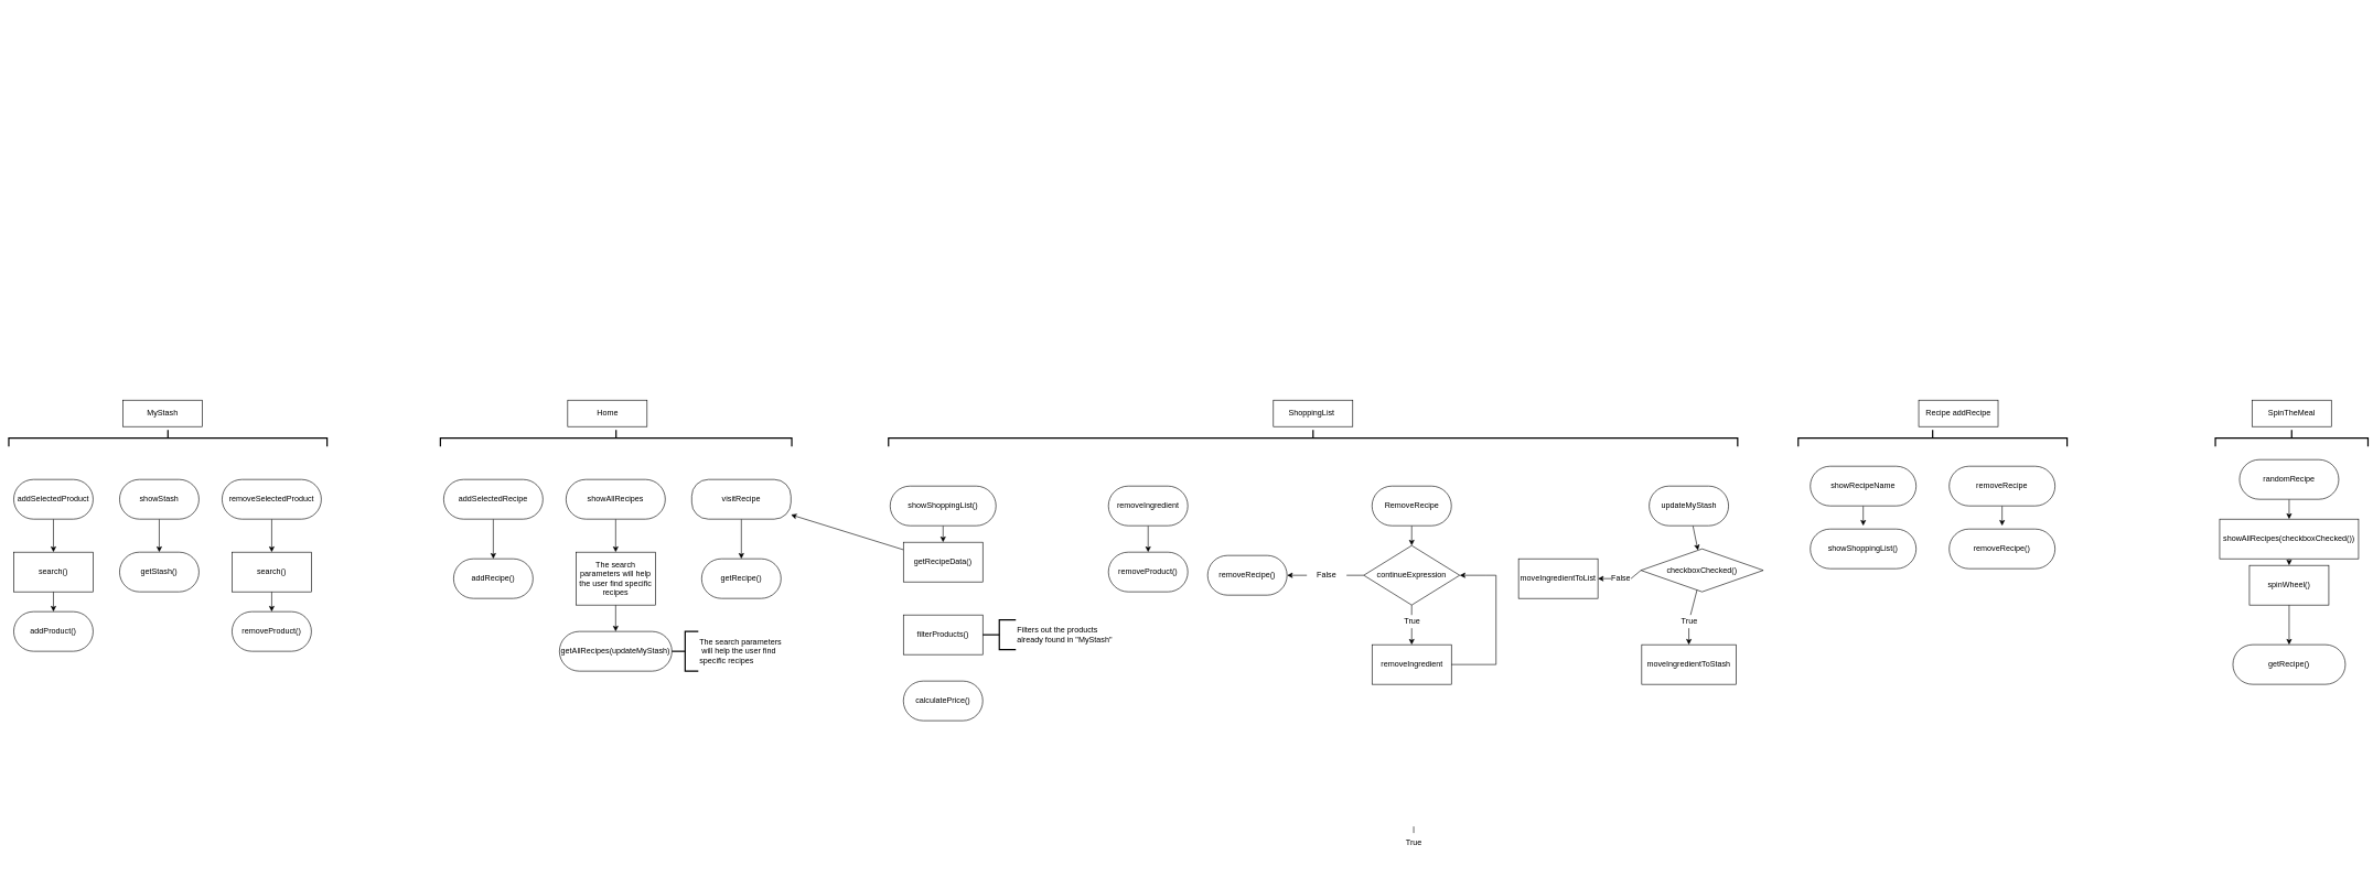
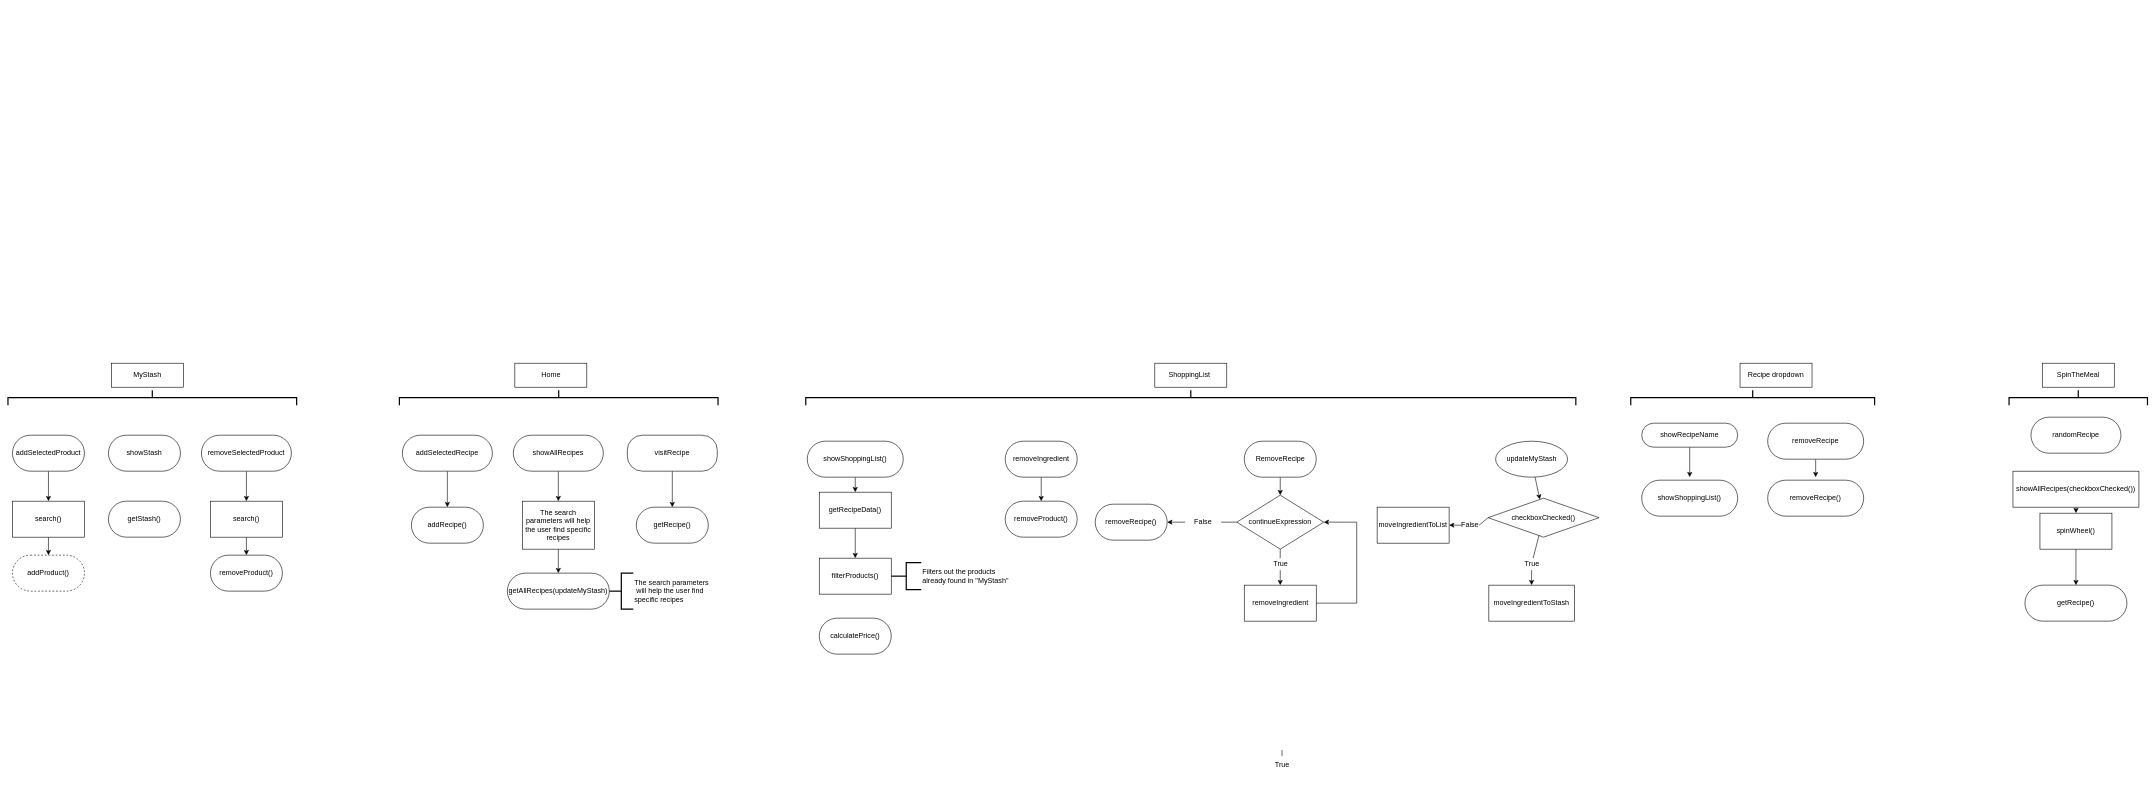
  <mxCell id="0" />
  <mxCell id="1" parent="0" />
  <mxCell id="2" value="MyStash" style="whiteSpace=wrap;html=1;" parent="1" vertex="1"><mxGeometry x="185" y="605" width="120" height="40" as="geometry" /></mxCell>
  <mxCell id="3" value="Home" style="whiteSpace=wrap;html=1;" vertex="1" parent="1"><mxGeometry x="857.5" y="605" width="120" height="40" as="geometry" /></mxCell>
  <mxCell id="4" value="ShoppingList&amp;nbsp;" style="whiteSpace=wrap;html=1;" vertex="1" parent="1"><mxGeometry x="1924.38" y="605" width="120" height="40" as="geometry" /></mxCell>
  <mxCell id="5" value="SpinTheMeal" style="whiteSpace=wrap;html=1;" vertex="1" parent="1"><mxGeometry x="3403.86" y="605" width="120" height="40" as="geometry" /></mxCell>
- <mxCell id="6" value="Recipe addRecipe" style="whiteSpace=wrap;html=1;" vertex="1" parent="1"><mxGeometry x="2900" y="605" width="120" height="40" as="geometry" /></mxCell>
+ <mxCell id="6" value="Recipe dropdown" style="whiteSpace=wrap;html=1;" vertex="1" parent="1"><mxGeometry x="2900" y="605" width="120" height="40" as="geometry" /></mxCell>
  <mxCell id="7" value="getStash()" style="whiteSpace=wrap;html=1;rounded=1;arcSize=50;" vertex="1" parent="1"><mxGeometry x="180" y="835" width="120" height="60" as="geometry" /></mxCell>
- <mxCell id="8" value="" style="edgeStyle=none;html=1;" edge="1" parent="1" source="9" target="7"><mxGeometry relative="1" as="geometry" /></mxCell>
  <mxCell id="9" value="showStash" style="whiteSpace=wrap;html=1;rounded=1;direction=south;arcSize=50;" vertex="1" parent="1"><mxGeometry x="180" y="725" width="120" height="60" as="geometry" /></mxCell>
  <mxCell id="10" value="" style="edgeStyle=none;html=1;" edge="1" parent="1" source="11" target="18"><mxGeometry relative="1" as="geometry" /></mxCell>
  <mxCell id="11" value="removeSelectedProduct" style="whiteSpace=wrap;html=1;rounded=1;direction=south;arcSize=50;" vertex="1" parent="1"><mxGeometry x="335" y="725" width="150" height="60" as="geometry" /></mxCell>
  <mxCell id="12" value="" style="edgeStyle=none;html=1;" edge="1" parent="1" source="13" target="15"><mxGeometry relative="1" as="geometry" /></mxCell>
  <mxCell id="13" value="addSelectedProduct" style="whiteSpace=wrap;html=1;rounded=1;direction=south;arcSize=50;" vertex="1" parent="1"><mxGeometry x="20" y="725" width="120" height="60" as="geometry" /></mxCell>
  <mxCell id="14" value="" style="edgeStyle=none;html=1;" edge="1" parent="1" source="15" target="16"><mxGeometry relative="1" as="geometry" /></mxCell>
  <mxCell id="15" value="search()" style="whiteSpace=wrap;html=1;" vertex="1" parent="1"><mxGeometry x="20" y="835" width="120" height="60" as="geometry" /></mxCell>
- <mxCell id="16" value="addProduct()" style="whiteSpace=wrap;html=1;rounded=1;arcSize=50;" vertex="1" parent="1"><mxGeometry x="20" y="925" width="120" height="60" as="geometry" /></mxCell>
+ <mxCell id="16" value="addProduct()" style="whiteSpace=wrap;html=1;rounded=1;arcSize=50;dashed=1;" vertex="1" parent="1"><mxGeometry x="20" y="925" width="120" height="60" as="geometry" /></mxCell>
  <mxCell id="17" value="" style="edgeStyle=none;html=1;" edge="1" parent="1" source="18" target="19"><mxGeometry relative="1" as="geometry" /></mxCell>
  <mxCell id="18" value="search()" style="whiteSpace=wrap;html=1;" vertex="1" parent="1"><mxGeometry x="350" y="835" width="120" height="60" as="geometry" /></mxCell>
  <mxCell id="19" value="removeProduct()" style="whiteSpace=wrap;html=1;rounded=1;glass=0;sketch=0;arcSize=50;" vertex="1" parent="1"><mxGeometry x="350" y="925" width="120" height="60" as="geometry" /></mxCell>
  <mxCell id="20" value="" style="edgeStyle=none;html=1;" edge="1" parent="1" target="22"><mxGeometry relative="1" as="geometry"><mxPoint x="745" y="785" as="sourcePoint" /></mxGeometry></mxCell>
  <mxCell id="21" value="addSelectedRecipe" style="whiteSpace=wrap;html=1;rounded=1;direction=south;arcSize=50;" vertex="1" parent="1"><mxGeometry x="670" y="725" width="150" height="60" as="geometry" /></mxCell>
  <mxCell id="22" value="addRecipe()" style="whiteSpace=wrap;html=1;rounded=1;arcSize=50;" vertex="1" parent="1"><mxGeometry x="685" y="845" width="120" height="60" as="geometry" /></mxCell>
  <mxCell id="23" style="edgeStyle=none;html=1;exitX=1;exitY=0.5;exitDx=0;exitDy=0;entryX=0.5;entryY=0;entryDx=0;entryDy=0;" edge="1" parent="1" source="24" target="27"><mxGeometry relative="1" as="geometry" /></mxCell>
  <mxCell id="24" value="showAllRecipes" style="whiteSpace=wrap;html=1;rounded=1;direction=south;arcSize=50;" vertex="1" parent="1"><mxGeometry x="855" y="725" width="150" height="60" as="geometry" /></mxCell>
  <mxCell id="25" value="getAllRecipes(updateMyStash)" style="whiteSpace=wrap;html=1;rounded=1;arcSize=50;" vertex="1" parent="1"><mxGeometry x="845" y="955" width="170" height="60" as="geometry" /></mxCell>
  <mxCell id="26" style="edgeStyle=none;html=1;exitX=0.5;exitY=1;exitDx=0;exitDy=0;entryX=0.5;entryY=0;entryDx=0;entryDy=0;" edge="1" parent="1" source="27" target="25"><mxGeometry relative="1" as="geometry" /></mxCell>
  <mxCell id="27" value="The search parameters will help the user find specific recipes" style="whiteSpace=wrap;html=1;" vertex="1" parent="1"><mxGeometry x="870" y="835" width="120" height="80" as="geometry" /></mxCell>
  <mxCell id="28" value="" style="edgeStyle=none;html=1;" edge="1" parent="1" source="29" target="30"><mxGeometry relative="1" as="geometry" /></mxCell>
  <mxCell id="29" value="visitRecipe" style="whiteSpace=wrap;html=1;rounded=1;direction=south;arcSize=42;" vertex="1" parent="1"><mxGeometry x="1045" y="725" width="150" height="60" as="geometry" /></mxCell>
  <mxCell id="30" value="getRecipe()" style="whiteSpace=wrap;html=1;rounded=1;direction=south;arcSize=50;" vertex="1" parent="1"><mxGeometry x="1060" y="845" width="120" height="60" as="geometry" /></mxCell>
  <mxCell id="31" value="" style="edgeStyle=none;html=1;" edge="1" parent="1" source="32" target="34"><mxGeometry relative="1" as="geometry" /></mxCell>
  <mxCell id="32" value="showShoppingList()" style="whiteSpace=wrap;html=1;rounded=1;direction=south;arcSize=50;" vertex="1" parent="1"><mxGeometry x="1345" y="735" width="160" height="60" as="geometry" /></mxCell>
- <mxCell id="33" value="" style="edgeStyle=none;html=1;" edge="1" parent="1" source="34" target="29"><mxGeometry relative="1" as="geometry"><mxPoint x="1425" y="930" as="targetPoint" /></mxGeometry></mxCell>
+ <mxCell id="33" value="" style="edgeStyle=none;html=1;entryX=0.5;entryY=0;entryDx=0;entryDy=0;" edge="1" parent="1" source="34" target="35"><mxGeometry relative="1" as="geometry"><mxPoint x="1425" y="930" as="targetPoint" /></mxGeometry></mxCell>
  <mxCell id="34" value="getRecipeData()" style="whiteSpace=wrap;html=1;" vertex="1" parent="1"><mxGeometry x="1365" y="820" width="120" height="60" as="geometry" /></mxCell>
  <mxCell id="35" value="filterProducts()" style="whiteSpace=wrap;html=1;" vertex="1" parent="1"><mxGeometry x="1365" y="930" width="120" height="60" as="geometry" /></mxCell>
  <mxCell id="36" value="&lt;span style=&quot;text-align: center&quot;&gt;The search parameters&lt;br&gt;&amp;nbsp;will help the user find &lt;br&gt;specific recipes&lt;/span&gt;" style="strokeWidth=2;html=1;shape=mxgraph.flowchart.annotation_2;align=left;labelPosition=right;pointerEvents=1;rounded=1;glass=0;sketch=0;" vertex="1" parent="1"><mxGeometry x="1015" y="955" width="40" height="60" as="geometry" /></mxCell>
  <mxCell id="37" value="&lt;span style=&quot;text-align: center&quot;&gt;Filters out the products&lt;br&gt;already found in &quot;MyStash&quot;&lt;/span&gt;" style="strokeWidth=2;html=1;shape=mxgraph.flowchart.annotation_2;align=left;labelPosition=right;pointerEvents=1;" vertex="1" parent="1"><mxGeometry x="1485" y="937.5" width="50" height="45" as="geometry" /></mxCell>
  <mxCell id="38" value="calculatePrice()" style="whiteSpace=wrap;html=1;rounded=1;direction=south;arcSize=50;" vertex="1" parent="1"><mxGeometry x="1365" y="1030" width="120" height="60" as="geometry" /></mxCell>
  <mxCell id="39" value="" style="edgeStyle=none;html=1;" edge="1" parent="1" source="40" target="43"><mxGeometry relative="1" as="geometry" /></mxCell>
  <mxCell id="40" value="removeIngredient&lt;br&gt;" style="whiteSpace=wrap;html=1;rounded=1;direction=south;arcSize=50;" vertex="1" parent="1"><mxGeometry x="1675" y="735" width="120" height="60" as="geometry" /></mxCell>
  <mxCell id="41" style="edgeStyle=none;html=1;exitX=1;exitY=0.5;exitDx=0;exitDy=0;" edge="1" parent="1" source="42" target="49"><mxGeometry relative="1" as="geometry" /></mxCell>
  <mxCell id="42" value="RemoveRecipe" style="whiteSpace=wrap;html=1;rounded=1;direction=south;arcSize=50;" vertex="1" parent="1"><mxGeometry x="2073.5" y="735" width="120" height="60" as="geometry" /></mxCell>
  <mxCell id="43" value="removeProduct()" style="whiteSpace=wrap;html=1;rounded=1;direction=south;arcSize=50;" vertex="1" parent="1"><mxGeometry x="1675" y="835" width="120" height="60" as="geometry" /></mxCell>
  <mxCell id="44" value="" style="edgeStyle=none;html=1;startArrow=none;" edge="1" parent="1" source="46" target="45"><mxGeometry relative="1" as="geometry" /></mxCell>
  <mxCell id="45" value="&lt;span&gt;removeIngredient&lt;br&gt;&lt;/span&gt;" style="rounded=0;whiteSpace=wrap;html=1;" vertex="1" parent="1"><mxGeometry x="2073.5" y="975" width="120" height="60" as="geometry" /></mxCell>
  <mxCell id="46" value="True" style="text;html=1;align=center;verticalAlign=middle;resizable=0;points=[];autosize=1;strokeColor=none;fillColor=none;" vertex="1" parent="1"><mxGeometry x="2113.5" y="930" width="40" height="20" as="geometry" /></mxCell>
  <mxCell id="47" value="" style="edgeStyle=none;html=1;endArrow=none;exitX=0.5;exitY=1;exitDx=0;exitDy=0;entryX=0.497;entryY=0.005;entryDx=0;entryDy=0;entryPerimeter=0;" edge="1" parent="1" source="49" target="46"><mxGeometry relative="1" as="geometry"><mxPoint x="2133.5" y="915" as="sourcePoint" /><mxPoint x="2130" y="930" as="targetPoint" /></mxGeometry></mxCell>
  <mxCell id="48" style="edgeStyle=none;html=1;exitX=0;exitY=0.5;exitDx=0;exitDy=0;entryX=0.5;entryY=0;entryDx=0;entryDy=0;startArrow=none;" edge="1" parent="1" source="54" target="53"><mxGeometry relative="1" as="geometry" /></mxCell>
  <mxCell id="49" value="continueExpression" style="rhombus;whiteSpace=wrap;html=1;" vertex="1" parent="1"><mxGeometry x="2061" y="825" width="145" height="90" as="geometry" /></mxCell>
  <mxCell id="50" style="edgeStyle=none;rounded=0;html=1;entryX=1;entryY=0.5;entryDx=0;entryDy=0;exitX=1;exitY=0.5;exitDx=0;exitDy=0;" edge="1" parent="1" source="45" target="49"><mxGeometry relative="1" as="geometry"><Array as="points"><mxPoint x="2261" y="1005" /><mxPoint x="2261" y="870" /><mxPoint x="2245" y="870" /></Array><mxPoint x="2278.5" y="945" as="sourcePoint" /></mxGeometry></mxCell>
  <mxCell id="51" value="True" style="text;html=1;strokeColor=none;fillColor=none;align=center;verticalAlign=middle;whiteSpace=wrap;rounded=0;" vertex="1" parent="1"><mxGeometry x="2106.5" y="1260" width="60" height="30" as="geometry" /></mxCell>
  <mxCell id="52" value="" style="edgeStyle=none;html=1;endArrow=none;" edge="1" parent="1" target="51"><mxGeometry relative="1" as="geometry"><mxPoint x="2136.5" y="1250" as="sourcePoint" /><mxPoint x="2136.5" y="1300" as="targetPoint" /></mxGeometry></mxCell>
  <mxCell id="53" value="removeRecipe()" style="whiteSpace=wrap;html=1;rounded=1;direction=south;arcSize=50;" vertex="1" parent="1"><mxGeometry x="1825" y="840" width="120" height="60" as="geometry" /></mxCell>
  <mxCell id="54" value="False" style="text;html=1;strokeColor=none;fillColor=none;align=center;verticalAlign=middle;whiteSpace=wrap;rounded=0;" vertex="1" parent="1"><mxGeometry x="1975" y="855" width="60" height="30" as="geometry" /></mxCell>
  <mxCell id="55" value="" style="edgeStyle=none;html=1;exitX=0;exitY=0.5;exitDx=0;exitDy=0;entryX=1;entryY=0.5;entryDx=0;entryDy=0;endArrow=none;" edge="1" parent="1" source="49" target="54"><mxGeometry relative="1" as="geometry"><mxPoint x="2061" y="870" as="sourcePoint" /><mxPoint x="1973" y="870" as="targetPoint" /></mxGeometry></mxCell>
  <mxCell id="56" value="" style="edgeStyle=none;html=1;" edge="1" parent="1" source="57" target="60"><mxGeometry relative="1" as="geometry" /></mxCell>
- <mxCell id="57" value="updateMyStash" style="whiteSpace=wrap;html=1;rounded=1;direction=south;arcSize=50;" vertex="1" parent="1"><mxGeometry x="2492.5" y="735" width="120" height="60" as="geometry" /></mxCell>
+ <mxCell id="57" value="updateMyStash" style="ellipse;whiteSpace=wrap;html=1;direction=south;arcSize=50;" vertex="1" parent="1"><mxGeometry x="2492.5" y="735" width="120" height="60" as="geometry" /></mxCell>
  <mxCell id="58" value="" style="edgeStyle=none;html=1;startArrow=none;" edge="1" parent="1" source="62" target="61"><mxGeometry relative="1" as="geometry" /></mxCell>
  <mxCell id="59" style="edgeStyle=none;html=1;exitX=0;exitY=0.5;exitDx=0;exitDy=0;entryX=1;entryY=0.5;entryDx=0;entryDy=0;startArrow=none;" edge="1" parent="1" source="65" target="64"><mxGeometry relative="1" as="geometry" /></mxCell>
  <mxCell id="60" value="checkboxChecked()" style="rhombus;whiteSpace=wrap;html=1;" vertex="1" parent="1"><mxGeometry x="2480" y="830" width="185" height="65" as="geometry" /></mxCell>
  <mxCell id="61" value="moveIngredientToStash" style="whiteSpace=wrap;html=1;" vertex="1" parent="1"><mxGeometry x="2481.25" y="975" width="142.5" height="60" as="geometry" /></mxCell>
  <mxCell id="62" value="True" style="text;html=1;align=center;verticalAlign=middle;resizable=0;points=[];autosize=1;strokeColor=none;fillColor=none;" vertex="1" parent="1"><mxGeometry x="2532.5" y="930" width="40" height="20" as="geometry" /></mxCell>
  <mxCell id="63" value="" style="edgeStyle=none;html=1;endArrow=none;" edge="1" parent="1" source="60" target="62"><mxGeometry relative="1" as="geometry"><mxPoint x="2552.5" y="920" as="sourcePoint" /><mxPoint x="2552.5" y="975" as="targetPoint" /></mxGeometry></mxCell>
  <mxCell id="64" value="moveIngredientToList" style="whiteSpace=wrap;html=1;" vertex="1" parent="1"><mxGeometry x="2295" y="845" width="120" height="60" as="geometry" /></mxCell>
  <mxCell id="65" value="False" style="text;html=1;strokeColor=none;fillColor=none;align=center;verticalAlign=middle;whiteSpace=wrap;rounded=0;" vertex="1" parent="1"><mxGeometry x="2435" y="860" width="30" height="30" as="geometry" /></mxCell>
  <mxCell id="66" value="" style="edgeStyle=none;html=1;exitX=0;exitY=0.5;exitDx=0;exitDy=0;entryX=1;entryY=0.5;entryDx=0;entryDy=0;endArrow=none;" edge="1" parent="1" source="60" target="65"><mxGeometry relative="1" as="geometry"><mxPoint x="2480" y="875" as="sourcePoint" /><mxPoint x="2426" y="875" as="targetPoint" /></mxGeometry></mxCell>
  <mxCell id="67" value="" style="strokeWidth=2;html=1;shape=mxgraph.flowchart.annotation_2;align=left;labelPosition=right;pointerEvents=1;rotation=90;" vertex="1" parent="1"><mxGeometry x="240.62" y="421.87" width="25" height="481.25" as="geometry" /></mxCell>
  <mxCell id="68" value="" style="strokeWidth=2;html=1;shape=mxgraph.flowchart.annotation_2;align=left;labelPosition=right;pointerEvents=1;rotation=90;" vertex="1" parent="1"><mxGeometry x="918.12" y="396.87" width="25" height="531.25" as="geometry" /></mxCell>
  <mxCell id="69" value="" style="strokeWidth=2;html=1;shape=mxgraph.flowchart.annotation_2;align=left;labelPosition=right;pointerEvents=1;rotation=90;" vertex="1" parent="1"><mxGeometry x="1971.88" y="20.62" width="25" height="1283.75" as="geometry" /></mxCell>
  <mxCell id="70" value="" style="strokeWidth=2;html=1;shape=mxgraph.flowchart.annotation_2;align=left;labelPosition=right;pointerEvents=1;rotation=90;" vertex="1" parent="1"><mxGeometry x="2908.59" y="459.24" width="25" height="406.52" as="geometry" /></mxCell>
  <mxCell id="71" style="edgeStyle=none;html=1;exitX=1;exitY=0.5;exitDx=0;exitDy=0;entryX=0.5;entryY=0;entryDx=0;entryDy=0;" edge="1" parent="1" source="72"><mxGeometry relative="1" as="geometry"><mxPoint x="2816.09" y="795" as="targetPoint" /></mxGeometry></mxCell>
- <mxCell id="72" value="showRecipeName" style="whiteSpace=wrap;html=1;rounded=1;direction=south;arcSize=50;" vertex="1" parent="1"><mxGeometry x="2736.09" y="705" width="160" height="60" as="geometry" /></mxCell>
+ <mxCell id="72" value="showRecipeName" style="whiteSpace=wrap;html=1;rounded=1;direction=south;arcSize=50;" vertex="1" parent="1"><mxGeometry x="2736.09" y="705" width="160" height="40" as="geometry" /></mxCell>
  <mxCell id="73" value="showShoppingList()" style="whiteSpace=wrap;html=1;rounded=1;direction=south;arcSize=50;" vertex="1" parent="1"><mxGeometry x="2736.09" y="800" width="160" height="60" as="geometry" /></mxCell>
  <mxCell id="74" style="edgeStyle=none;html=1;exitX=1;exitY=0.5;exitDx=0;exitDy=0;entryX=0.5;entryY=0;entryDx=0;entryDy=0;" edge="1" parent="1" source="75"><mxGeometry relative="1" as="geometry"><mxPoint x="3026.09" y="795" as="targetPoint" /></mxGeometry></mxCell>
  <mxCell id="75" value="removeRecipe" style="whiteSpace=wrap;html=1;rounded=1;direction=south;arcSize=50;" vertex="1" parent="1"><mxGeometry x="2946.09" y="705" width="160" height="60" as="geometry" /></mxCell>
  <mxCell id="76" value="removeRecipe()" style="whiteSpace=wrap;html=1;rounded=1;direction=south;arcSize=50;" vertex="1" parent="1"><mxGeometry x="2946.09" y="800" width="160" height="60" as="geometry" /></mxCell>
  <mxCell id="77" value="" style="strokeWidth=2;html=1;shape=mxgraph.flowchart.annotation_2;align=left;labelPosition=right;pointerEvents=1;rotation=90;" vertex="1" parent="1"><mxGeometry x="3451.36" y="547.12" width="25" height="230.76" as="geometry" /></mxCell>
  <mxCell id="78" value="getRecipe()" style="whiteSpace=wrap;html=1;rounded=1;arcSize=50;" vertex="1" parent="1"><mxGeometry x="3375" y="975" width="170" height="60" as="geometry" /></mxCell>
- <mxCell id="79" style="edgeStyle=none;html=1;exitX=1;exitY=0.5;exitDx=0;exitDy=0;entryX=0.5;entryY=0;entryDx=0;entryDy=0;" edge="1" parent="1" source="80" target="82"><mxGeometry relative="1" as="geometry" /></mxCell>
  <mxCell id="80" value="randomRecipe" style="whiteSpace=wrap;html=1;rounded=1;direction=south;arcSize=50;" vertex="1" parent="1"><mxGeometry x="3385" y="695" width="150" height="60" as="geometry" /></mxCell>
  <mxCell id="81" value="" style="edgeStyle=none;html=1;" edge="1" parent="1" source="82" target="84"><mxGeometry relative="1" as="geometry" /></mxCell>
  <mxCell id="82" value="showAllRecipes(checkboxChecked())" style="whiteSpace=wrap;html=1;" vertex="1" parent="1"><mxGeometry x="3355" y="785" width="210" height="60" as="geometry" /></mxCell>
  <mxCell id="83" value="" style="edgeStyle=none;html=1;" edge="1" parent="1" source="84" target="78"><mxGeometry relative="1" as="geometry" /></mxCell>
  <mxCell id="84" value="spinWheel()" style="whiteSpace=wrap;html=1;" vertex="1" parent="1"><mxGeometry x="3400" y="855" width="120" height="60" as="geometry" /></mxCell>
